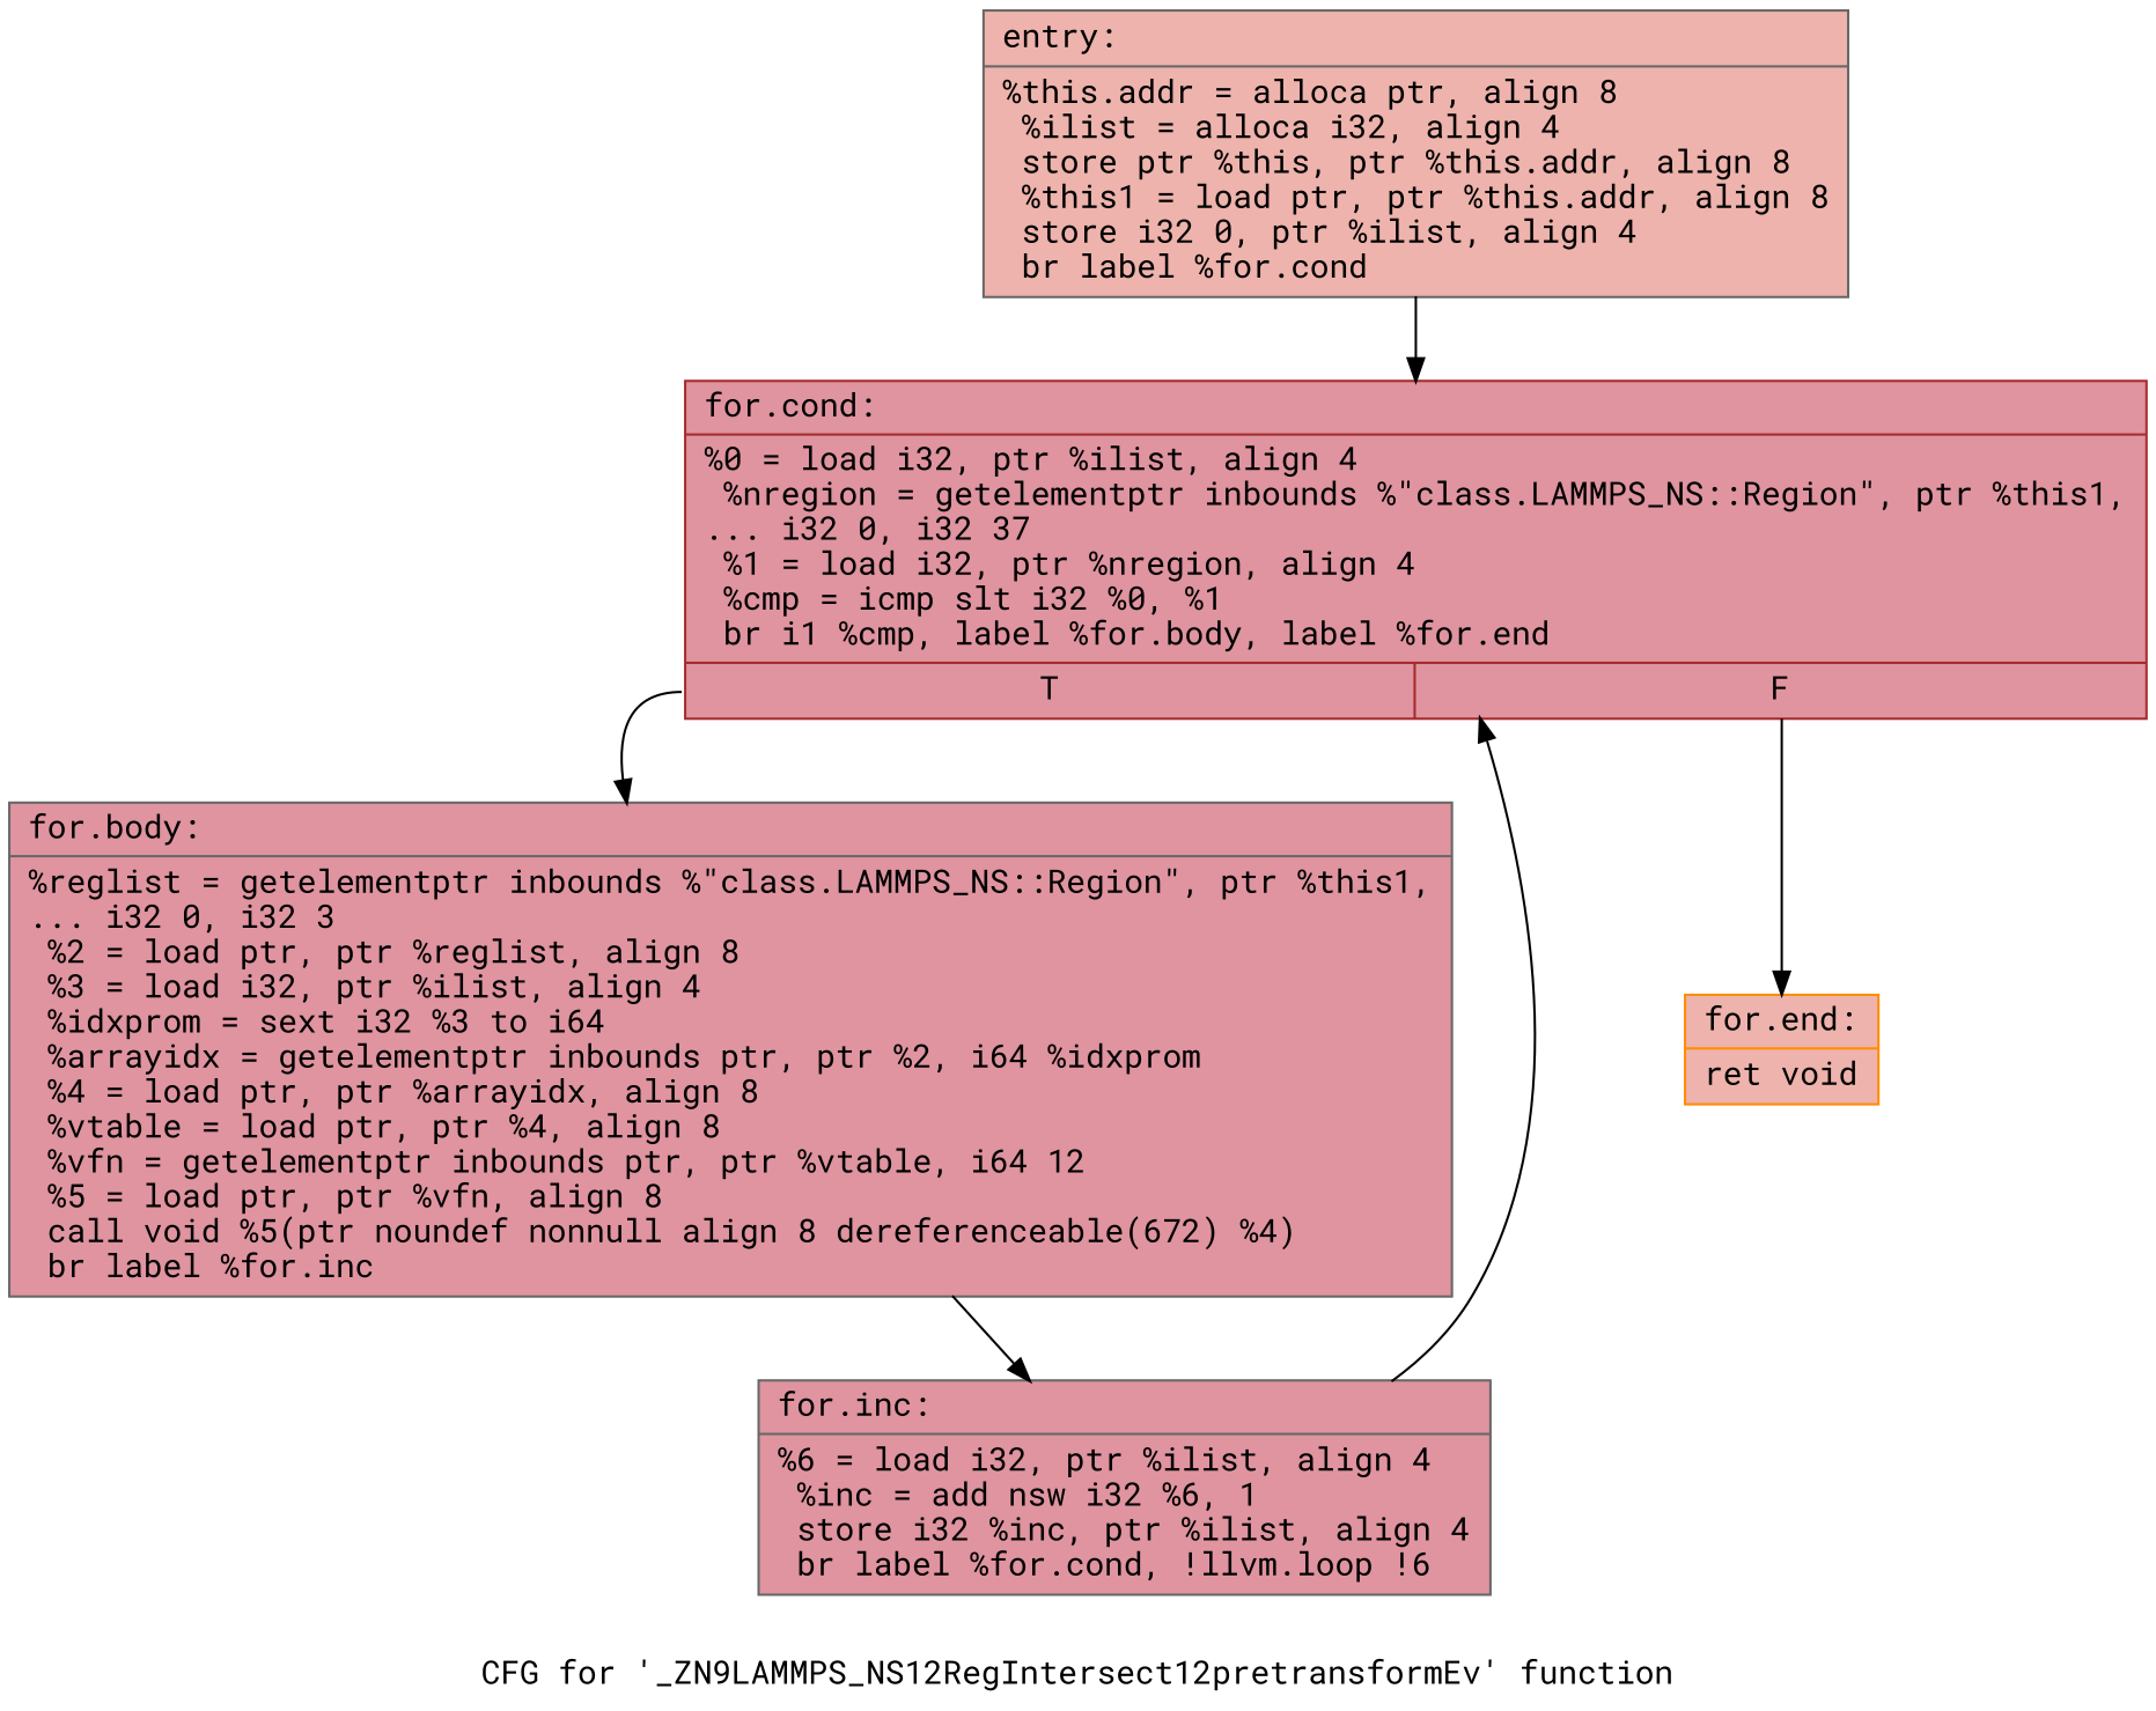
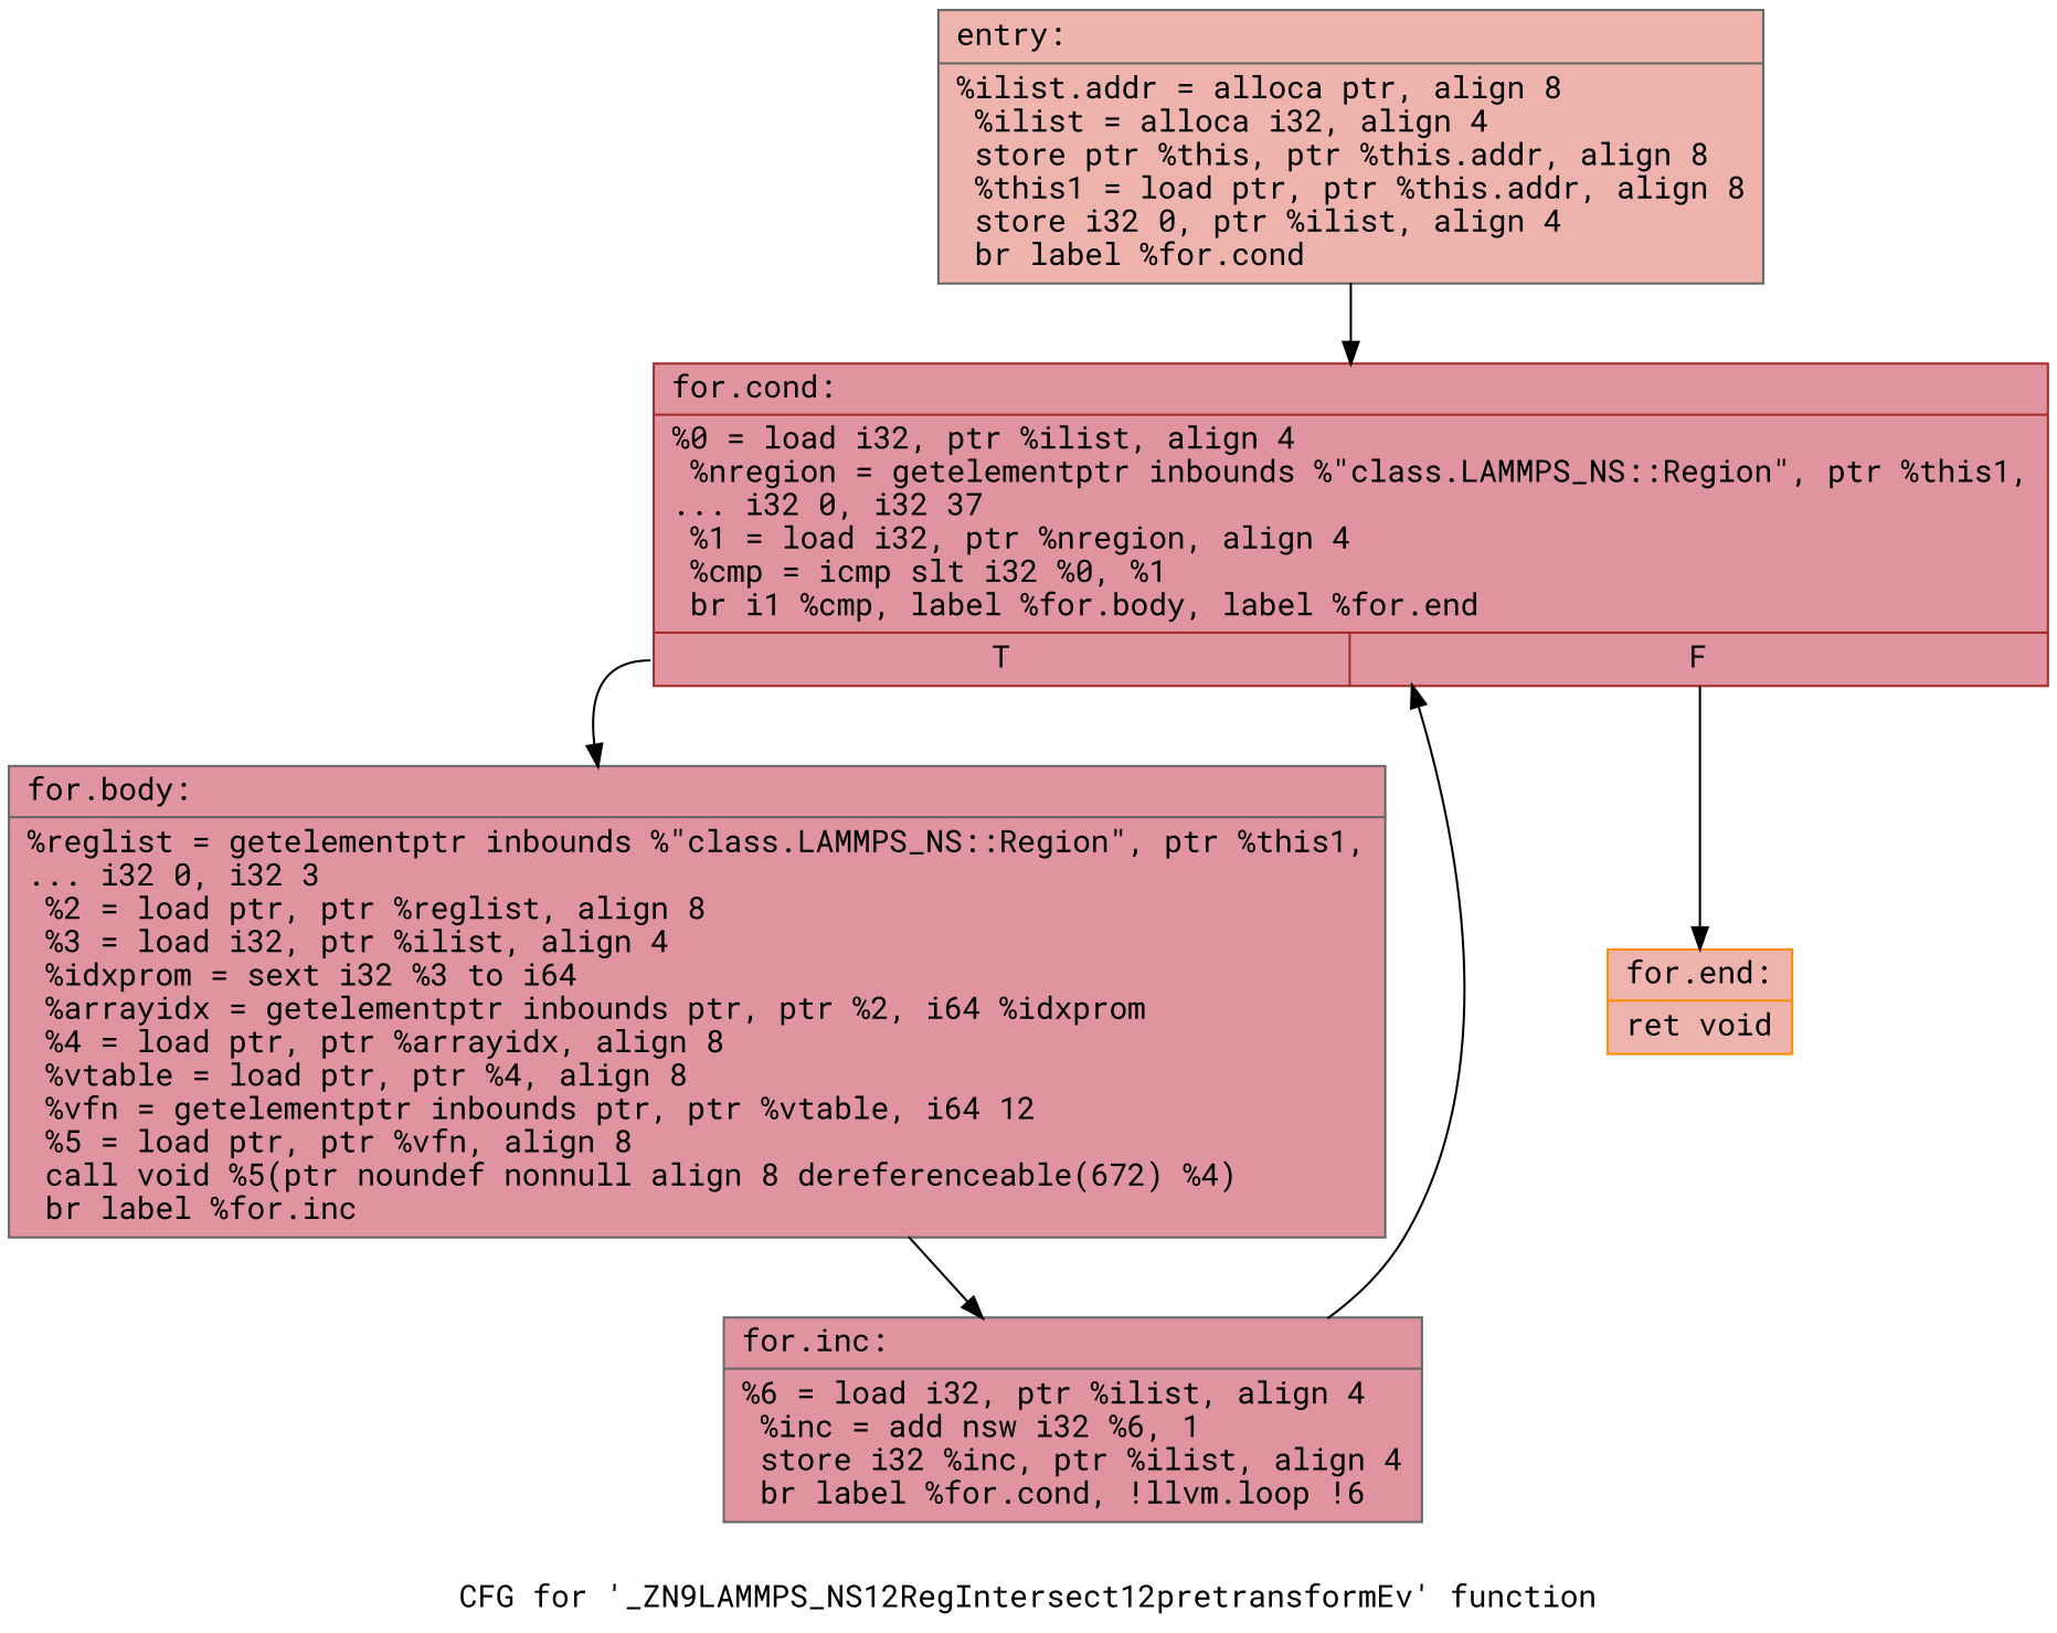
  digraph {
    label="CFG for '_ZN9LAMMPS_NS12RegIntersect12pretransformEv' function"
    fontname="Roboto Mono"
    node [color=gray40 fillcolor="#b70d2870" fontname="Roboto Mono" shape=record style=filled]
    edge [fontname="Roboto Mono"]
-   n1 [fillcolor="#d6524470" label="{entry:\l|  %this.addr = alloca ptr, align 8\l  %ilist = alloca i32, align 4\l  store ptr %this, ptr %this.addr, align 8\l  %this1 = load ptr, ptr %this.addr, align 8\l  store i32 0, ptr %ilist, align 4\l  br label %for.cond\l}"]
+   n1 [fillcolor="#d6524470" label="{entry:\l|  %ilist.addr = alloca ptr, align 8\l  %ilist = alloca i32, align 4\l  store ptr %this, ptr %this.addr, align 8\l  %this1 = load ptr, ptr %this.addr, align 8\l  store i32 0, ptr %ilist, align 4\l  br label %for.cond\l}"]
    n2 [color=brown label="{for.cond:\l|  %0 = load i32, ptr %ilist, align 4\l  %nregion = getelementptr inbounds %\"class.LAMMPS_NS::Region\", ptr %this1,\l... i32 0, i32 37\l  %1 = load i32, ptr %nregion, align 4\l  %cmp = icmp slt i32 %0, %1\l  br i1 %cmp, label %for.body, label %for.end\l|{<s0>T|<s1>F}}"]
    n3 [label="{for.body:\l|  %reglist = getelementptr inbounds %\"class.LAMMPS_NS::Region\", ptr %this1,\l... i32 0, i32 3\l  %2 = load ptr, ptr %reglist, align 8\l  %3 = load i32, ptr %ilist, align 4\l  %idxprom = sext i32 %3 to i64\l  %arrayidx = getelementptr inbounds ptr, ptr %2, i64 %idxprom\l  %4 = load ptr, ptr %arrayidx, align 8\l  %vtable = load ptr, ptr %4, align 8\l  %vfn = getelementptr inbounds ptr, ptr %vtable, i64 12\l  %5 = load ptr, ptr %vfn, align 8\l  call void %5(ptr noundef nonnull align 8 dereferenceable(672) %4)\l  br label %for.inc\l}"]
    n4 [color=darkorange fillcolor="#d6524470" label="{for.end:\l|  ret void\l}"]
    n5 [label="{for.inc:\l|  %6 = load i32, ptr %ilist, align 4\l  %inc = add nsw i32 %6, 1\l  store i32 %inc, ptr %ilist, align 4\l  br label %for.cond, !llvm.loop !6\l}"]
    n1 -> n2
    n2 -> n3 [tailport=s0]
    n2 -> n4 [tailport=s1]
    n3 -> n5
    n5 -> n2
  }
